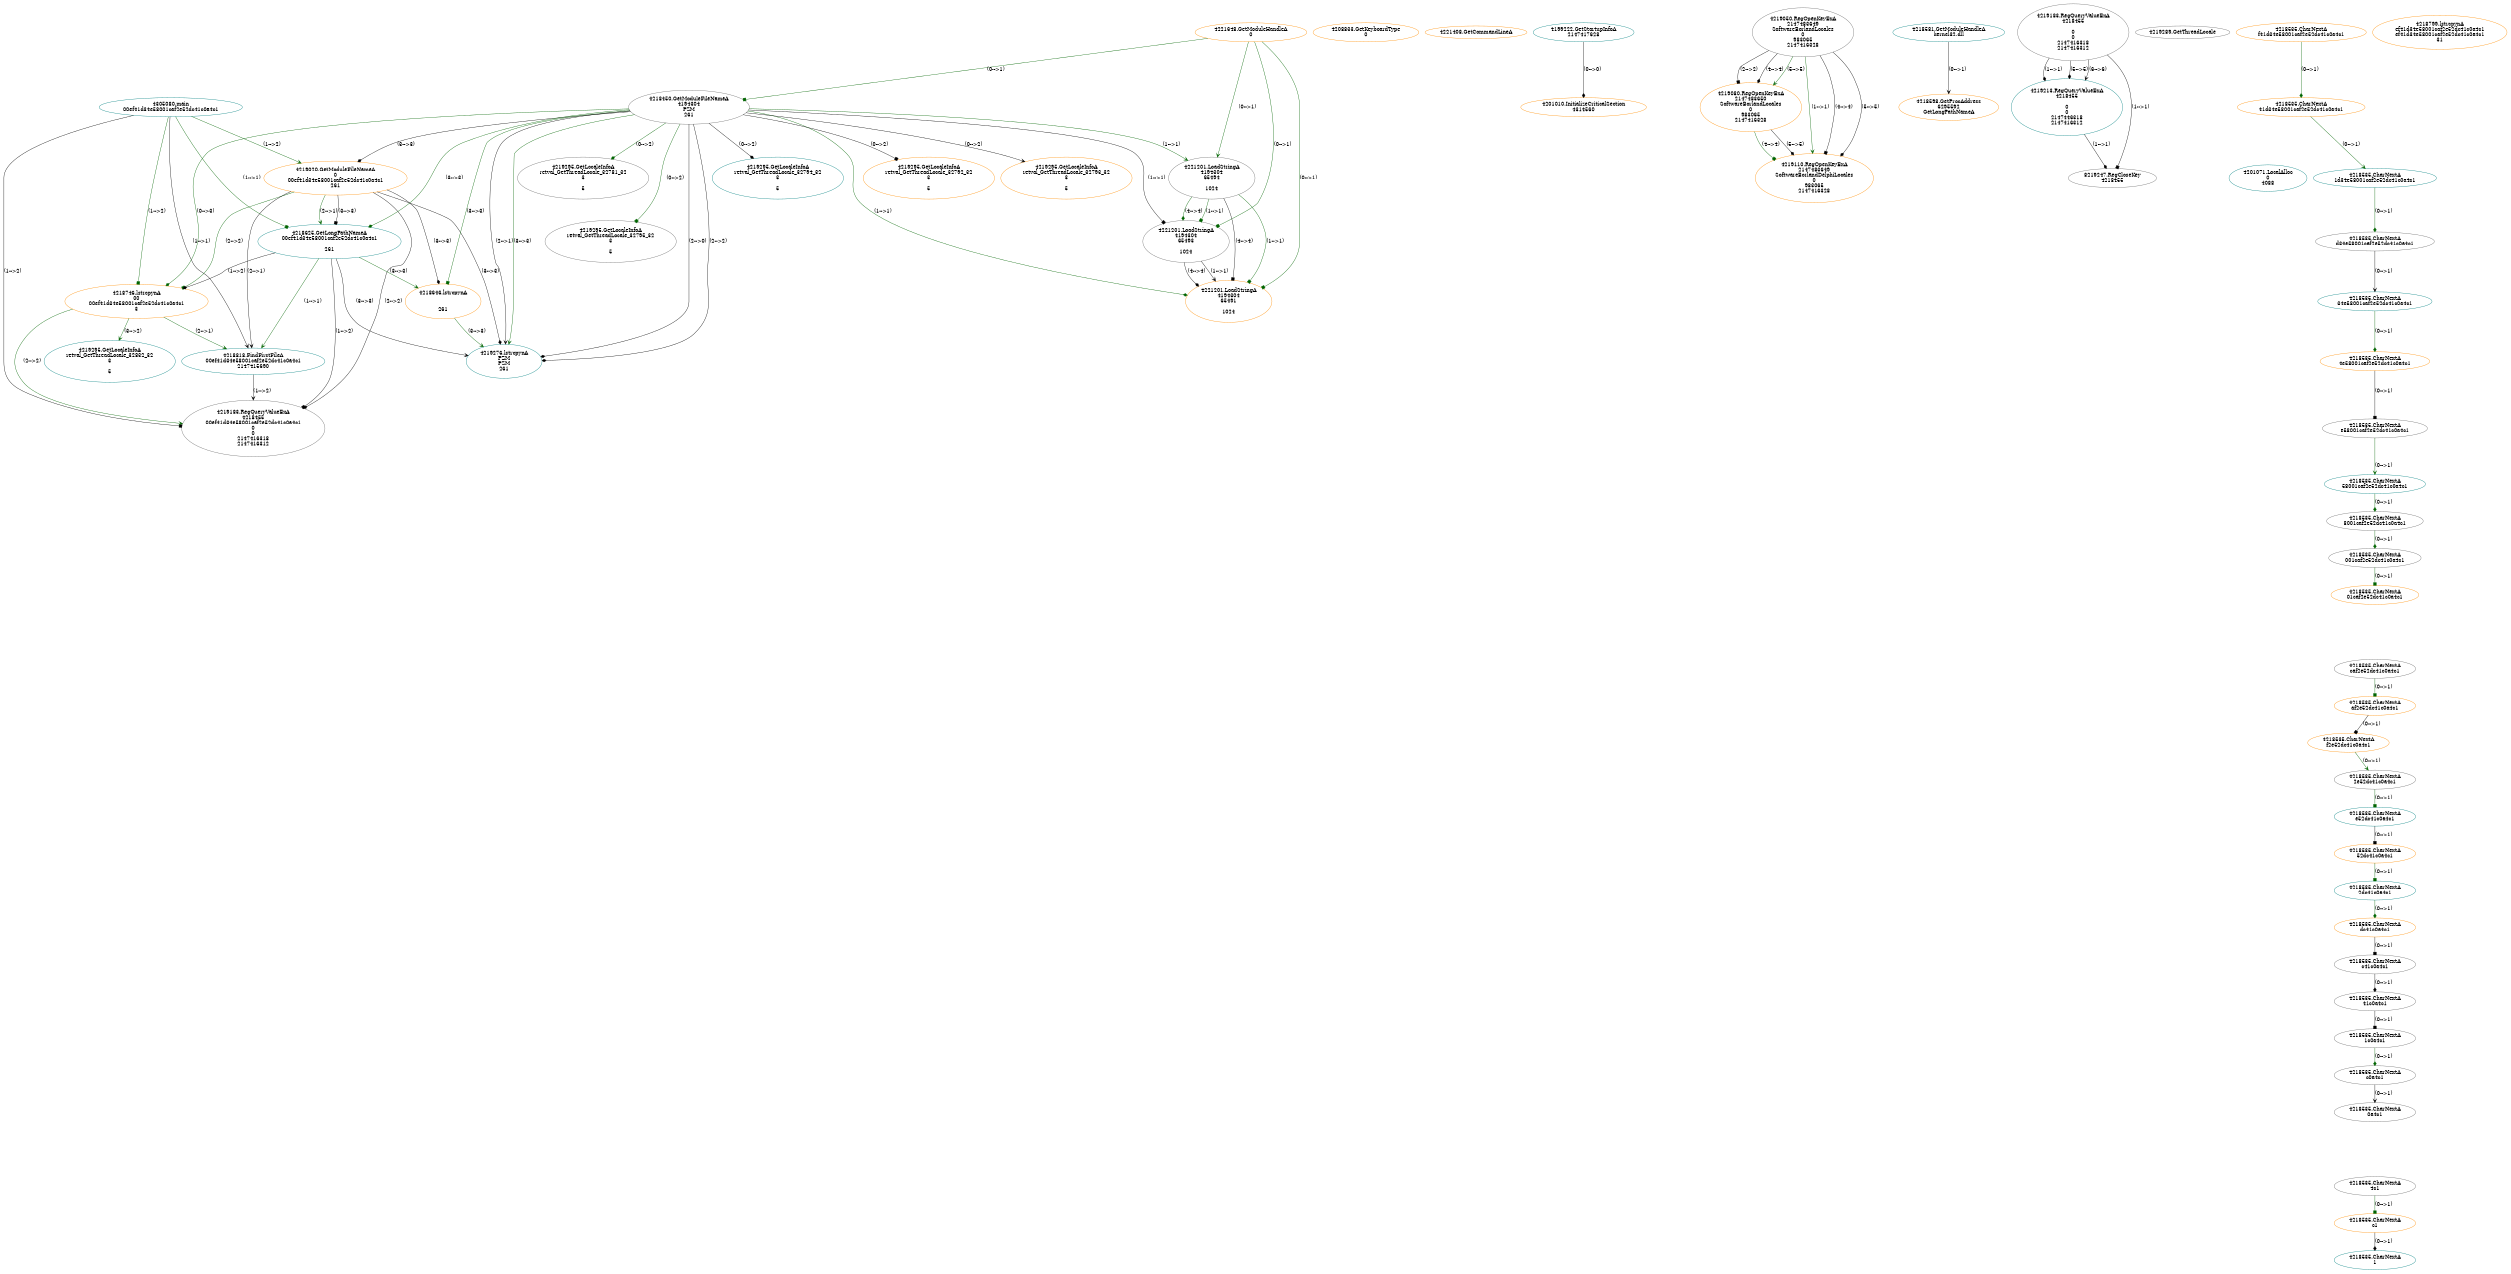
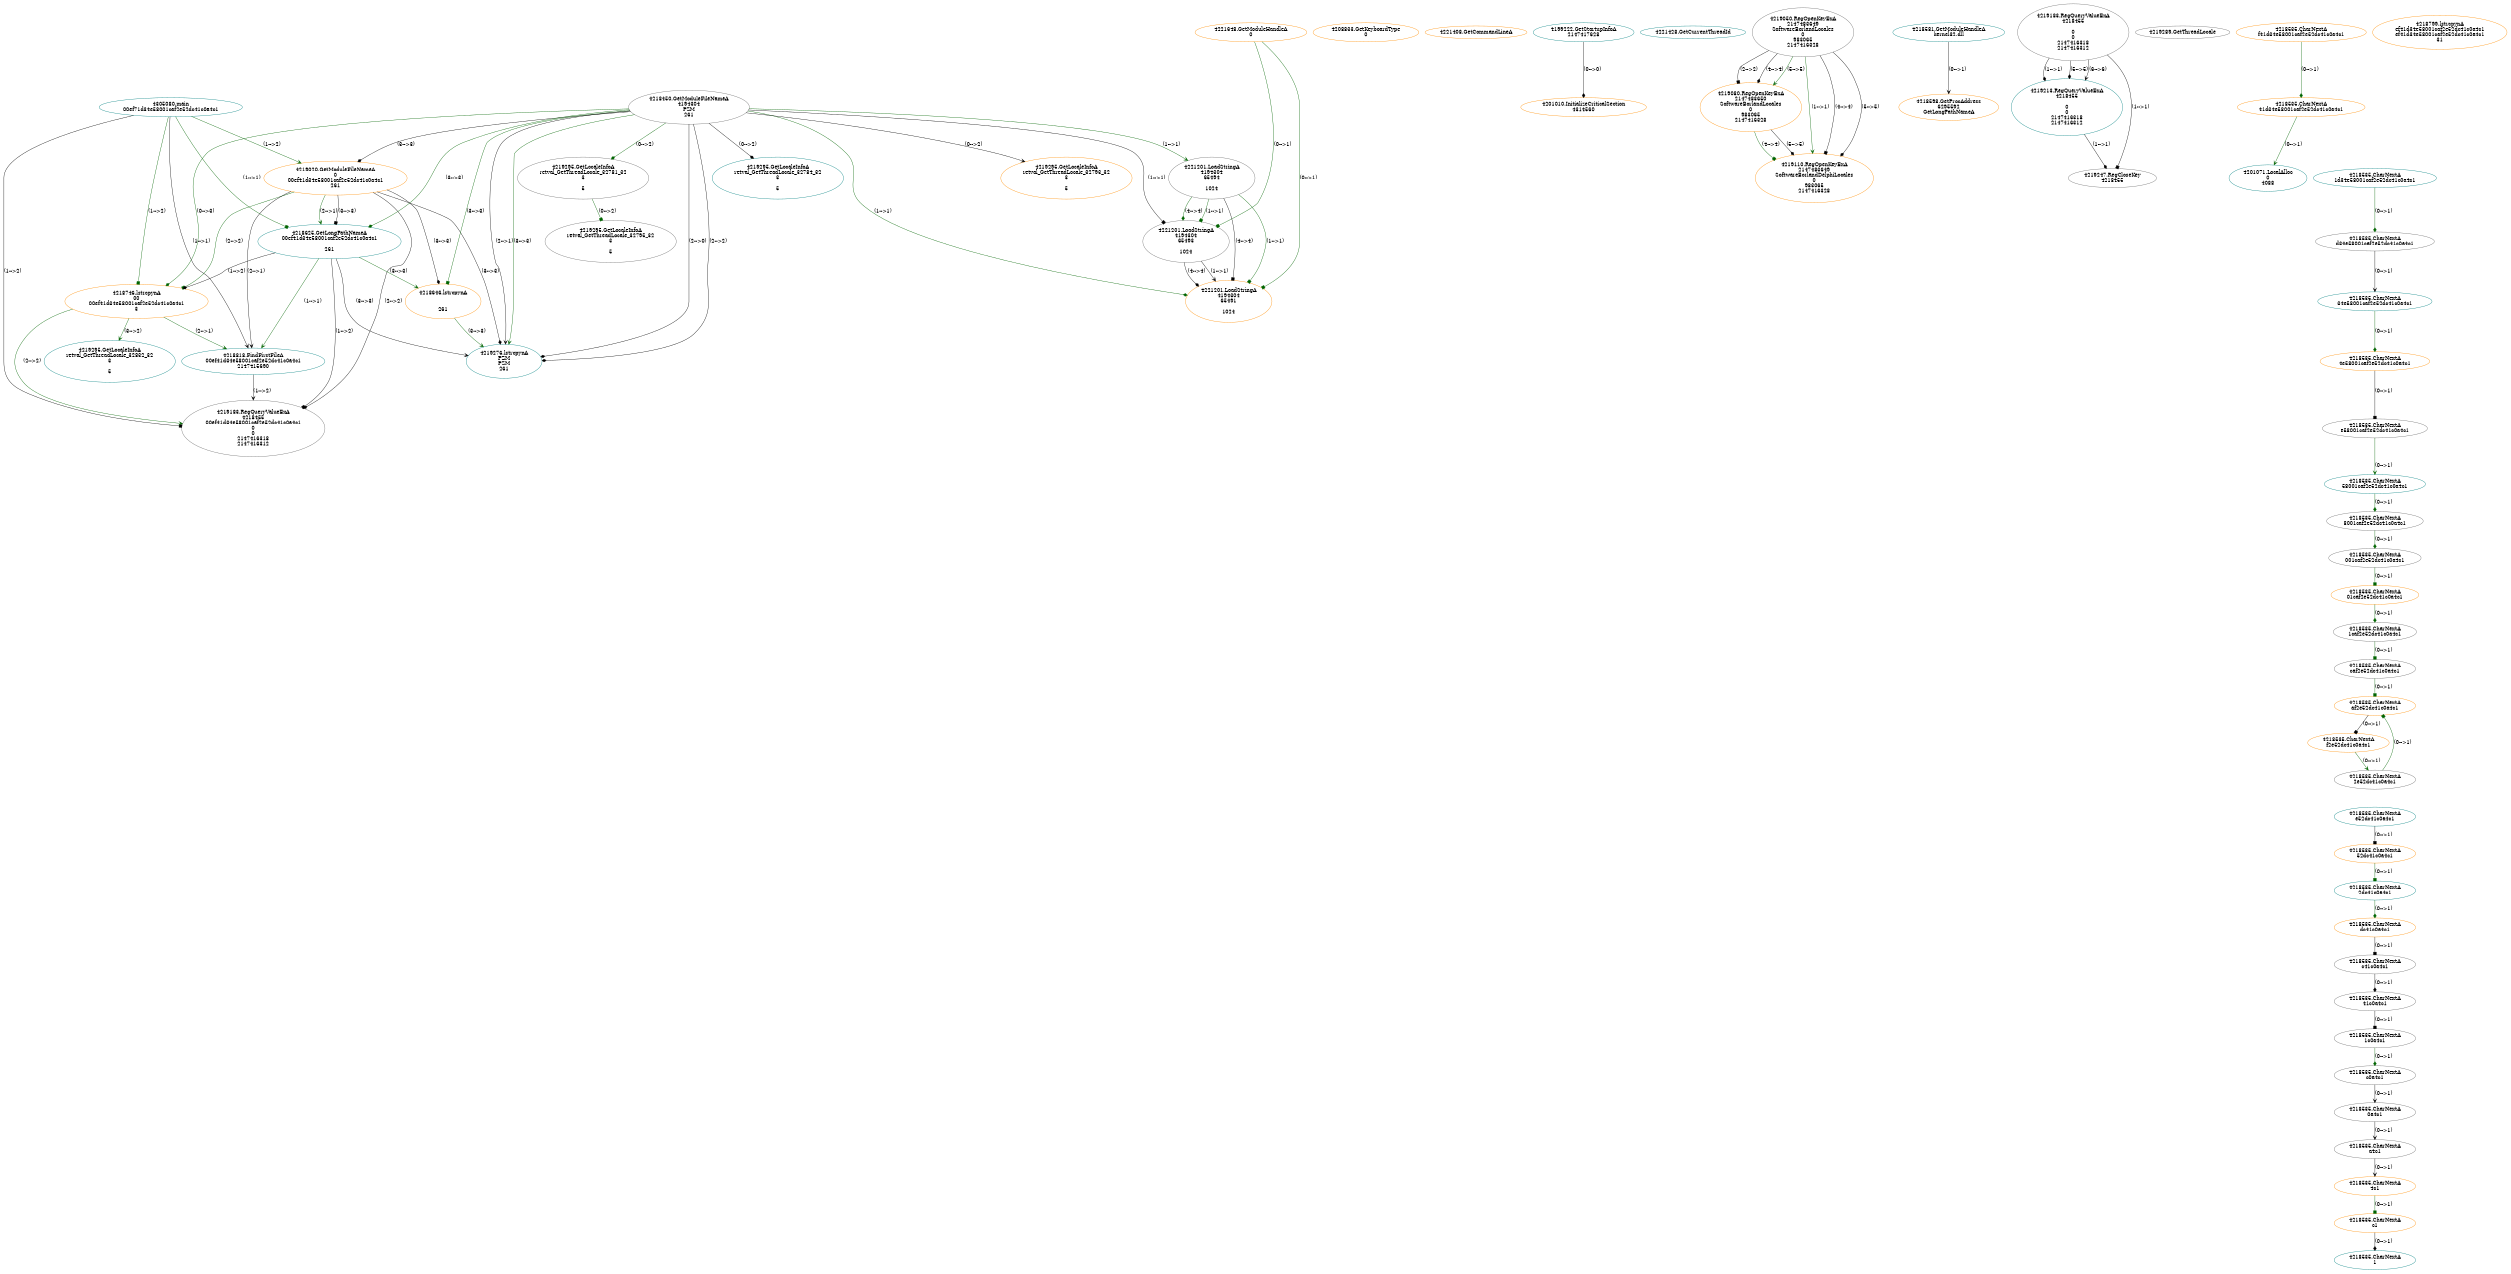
  digraph {
    node [color=gray40]
    edge [arrowhead=box color=darkgreen]
-   n1 [color=teal label="4305080.main\n00ef41d34e58001caf2e52dc41c0a4c1"]
+   n1 [color=teal label="4305080.main\n00ef71d34e58001caf2e52dc41c0a4c1"]
    n2 [color=darkorange label="4219020.GetModuleFileNameA\n0\n00ef41d34e58001caf2e52dc41c0a4c1\n261"]
    n3 [color=teal label="4218625.GetLongPathNameA\n00ef41d34e58001caf2e52dc41c0a4c1\n\n261"]
    n4 [color=darkorange label="4218746.lstrcpynA\n00\n00ef41d34e58001caf2e52dc41c0a4c1\n3"]
    n5 [color=teal label="4218818.FindFirstFileA\n00ef41d34e58001caf2e52dc41c0a4c1\n2147415690"]
    n6 [label="4219183.RegQueryValueExA\n4218455\n00ef41d34e58001caf2e52dc41c0a4c1\n0\n0\n2147416318\n2147416312"]
    n7 [color=darkorange label="4218646.lstrcpynA\n\n\n261"]
    n8 [color=teal label="4219276.lstrcpynA\nPZM\nPZM\n261"]
    n9 [color=teal label="4219295.GetLocaleInfoA\nretval_GetThreadLocale_32832_32\n3\n\n5"]
    n10 [color=darkorange label="4221648.GetModuleHandleA\n0"]
    n11 [label="4218450.GetModuleFileNameA\n4194304\nPZM\n261"]
    n12 [label="4221201.LoadStringA\n4194304\n65494\n\n1024"]
    n13 [label="4221201.LoadStringA\n4194304\n65493\n\n1024"]
    n14 [color=darkorange label="4221201.LoadStringA\n4194304\n65491\n\n1024"]
-   n15 [color=teal label="4219295.GetLocaleInfoA\nretval_GetThreadLocale_32794_32\n3\n\n5"]
+   n15 [color=teal label="4219295.GetLocaleInfoA\nretval_GetThreadLocale_32784_32\n3\n\n5"]
    n16 [label="4219295.GetLocaleInfoA\nretval_GetThreadLocale_32795_32\n3\n\n5"]
-   n17 [color=darkorange label="4219295.GetLocaleInfoA\nretval_GetThreadLocale_32792_32\n3\n\n5"]
    n18 [color=darkorange label="4219295.GetLocaleInfoA\nretval_GetThreadLocale_32793_32\n3\n\n5"]
    n19 [label="4219295.GetLocaleInfoA\nretval_GetThreadLocale_32781_32\n3\n\n5"]
    n20 [color=darkorange label="4208833.GetKeyboardType\n0"]
    n21 [color=darkorange label="4221408.GetCommandLineA\n"]
    n22 [color=teal label="4199222.GetStartupInfoA\n2147417628"]
    n23 [color=darkorange label="4201010.InitializeCriticalSection\n4314560"]
+   n24 [color=teal label="4221428.GetCurrentThreadId\n"]
    n25 [label="4219050.RegOpenKeyExA\n2147483649\nSoftware\Borland\Locales\n0\n983065\n2147416328"]
    n26 [color=darkorange label="4219080.RegOpenKeyExA\n2147483650\nSoftware\Borland\Locales\n0\n983065\n2147416328"]
    n27 [color=darkorange label="4219110.RegOpenKeyExA\n2147483649\nSoftware\Borland\Delphi\Locales\n0\n983065\n2147416328"]
    n28 [color=teal label="4218581.GetModuleHandleA\nkernel32.dll"]
    n29 [color=darkorange label="4218598.GetProcAddress\n6295592\nGetLongPathNameA"]
    n30 [label="4219183.RegQueryValueExA\n4218455\n\n0\n0\n2147416318\n2147416312"]
-   n31 [color=teal label="4219213.RegQueryValueExA\n4218455\n\n0\n0\n2147446318\n2147416312"]
-   n32 [label="8219247.RegCloseKey\n4218455"]
+   n31 [color=teal label="4219213.RegQueryValueExA\n4218455\n\n0\n0\n2147416318\n2147416312"]
+   n32 [label="4219247.RegCloseKey\n4218455"]
    n33 [label="4219289.GetThreadLocale\n"]
    n34 [color=teal label="4201071.LocalAlloc\n0\n4088"]
    n35 [color=darkorange label="4218535.CharNextA\nf41d34e58001caf2e52dc41c0a4c1"]
    n36 [color=darkorange label="4218535.CharNextA\n41d34e58001caf2e52dc41c0a4c1"]
    n37 [color=teal label="4218535.CharNextA\n1d34e58001caf2e52dc41c0a4c1"]
    n38 [label="4218535.CharNextA\nd34e58001caf2e52dc41c0a4c1"]
    n39 [color=teal label="4218535.CharNextA\n34e58001caf2e52dc41c0a4c1"]
    n40 [color=darkorange label="4218535.CharNextA\n4e58001caf2e52dc41c0a4c1"]
    n41 [label="4218535.CharNextA\ne58001caf2e52dc41c0a4c1"]
    n42 [color=teal label="4218535.CharNextA\n58001caf2e52dc41c0a4c1"]
    n43 [label="4218535.CharNextA\n8001caf2e52dc41c0a4c1"]
    n44 [label="4218535.CharNextA\n001caf2e52dc41c0a4c1"]
    n45 [color=darkorange label="4218535.CharNextA\n01caf2e52dc41c0a4c1"]
+   n46 [label="4218535.CharNextA\n1caf2e52dc41c0a4c1"]
    n47 [label="4218535.CharNextA\ncaf2e52dc41c0a4c1"]
    n48 [color=darkorange label="4218535.CharNextA\naf2e52dc41c0a4c1"]
    n49 [color=darkorange label="4218535.CharNextA\nf2e52dc41c0a4c1"]
    n50 [label="4218535.CharNextA\n2e52dc41c0a4c1"]
    n51 [color=teal label="4218535.CharNextA\ne52dc41c0a4c1"]
    n52 [color=darkorange label="4218535.CharNextA\n52dc41c0a4c1"]
    n53 [color=teal label="4218535.CharNextA\n2dc41c0a4c1"]
    n54 [color=darkorange label="4218535.CharNextA\ndc41c0a4c1"]
    n55 [label="4218535.CharNextA\nc41c0a4c1"]
    n56 [label="4218535.CharNextA\n41c0a4c1"]
    n57 [label="4218535.CharNextA\n1c0a4c1"]
    n58 [label="4218535.CharNextA\nc0a4c1"]
    n59 [label="4218535.CharNextA\n0a4c1"]
-   n61 [label="4218535.CharNextA\n4c1"]
+   n60 [label="4218535.CharNextA\na4c1"]
+   n61 [color=darkorange label="4218535.CharNextA\n4c1"]
    n62 [color=darkorange label="4218535.CharNextA\nc1"]
    n63 [color=teal label="4218535.CharNextA\n1"]
    n64 [color=darkorange label="4218799.lstrcpynA\nef41d34e58001caf2e52dc41c0a4c1\nef41d34e58001caf2e52dc41c0a4c1\n31"]
    n1 -> n2 [arrowhead=vee label="(1-->2)"]
    n1 -> n3 [label="(1-->1)"]
    n1 -> n4 [label="(1-->2)"]
    n1 -> n5 [arrowhead=vee color=black label="(1-->1)"]
    n1 -> n6 [color=black label="(1-->2)"]
    n2 -> n3 [arrowhead=vee label="(2-->1)"]
    n2 -> n3 [color=black label="(3-->3)"]
    n2 -> n4 [label="(2-->2)"]
    n2 -> n5 [arrowhead=vee color=black label="(2-->1)"]
    n2 -> n6 [arrowhead=diamond color=black label="(2-->2)"]
    n2 -> n7 [arrowhead=diamond color=black label="(3-->3)"]
    n2 -> n8 [arrowhead=diamond color=black label="(3-->3)"]
    n3 -> n4 [arrowhead=diamond color=black label="(1-->2)"]
    n3 -> n5 [arrowhead=vee label="(1-->1)"]
    n3 -> n6 [color=black label="(1-->2)"]
    n3 -> n7 [arrowhead=vee label="(3-->3)"]
    n3 -> n8 [arrowhead=vee color=black label="(3-->3)"]
    n4 -> n5 [arrowhead=vee label="(2-->1)"]
    n4 -> n6 [arrowhead=vee label="(2-->2)"]
    n4 -> n9 [arrowhead=vee label="(3-->2)"]
    n5 -> n6 [arrowhead=vee color=black label="(1-->2)"]
    n7 -> n8 [arrowhead=vee label="(3-->3)"]
-   n10 -> n11 [label="(0-->1)"]
-   n10 -> n12 [arrowhead=vee label="(0-->1)"]
    n10 -> n13 [label="(0-->1)"]
    n10 -> n14 [label="(0-->1)"]
    n11 -> n2 [arrowhead=diamond color=black label="(3-->3)"]
    n11 -> n3 [arrowhead=diamond label="(3-->3)"]
    n11 -> n4 [arrowhead=diamond label="(0-->3)"]
    n11 -> n7 [label="(3-->3)"]
    n11 -> n8 [arrowhead=vee color=black label="(2-->1)"]
    n11 -> n8 [arrowhead=diamond color=black label="(2-->2)"]
    n11 -> n8 [arrowhead=vee label="(3-->3)"]
    n11 -> n8 [arrowhead=diamond color=black label="(2-->0)"]
    n11 -> n12 [arrowhead=vee label="(1-->1)"]
    n11 -> n13 [color=black label="(1-->1)"]
    n11 -> n14 [arrowhead=diamond label="(1-->1)"]
    n11 -> n15 [arrowhead=diamond color=black label="(0-->2)"]
-   n11 -> n16 [label="(0-->2)"]
-   n11 -> n17 [color=black label="(0-->2)"]
+   n19 -> n16 [label="(0-->2)"]
    n11 -> n18 [arrowhead=vee color=black label="(0-->2)"]
    n11 -> n19 [arrowhead=diamond label="(0-->2)"]
    n12 -> n13 [label="(1-->1)"]
    n12 -> n13 [arrowhead=diamond label="(4-->4)"]
    n12 -> n14 [label="(1-->1)"]
    n12 -> n14 [color=black label="(4-->4)"]
    n13 -> n14 [arrowhead=vee color=black label="(1-->1)"]
    n13 -> n14 [arrowhead=diamond color=black label="(4-->4)"]
    n22 -> n23 [arrowhead=diamond color=black label="(0-->0)"]
    n25 -> n26 [color=black label="(2-->2)"]
    n25 -> n26 [arrowhead=diamond color=black label="(4-->4)"]
    n25 -> n26 [arrowhead=vee label="(5-->5)"]
    n25 -> n27 [arrowhead=vee label="(1-->1)"]
    n25 -> n27 [color=black label="(4-->4)"]
    n25 -> n27 [arrowhead=diamond color=black label="(5-->5)"]
    n26 -> n27 [label="(4-->4)"]
    n26 -> n27 [arrowhead=diamond color=black label="(5-->5)"]
    n28 -> n29 [arrowhead=vee color=black label="(0-->1)"]
    n30 -> n31 [arrowhead=diamond color=black label="(1-->1)"]
    n30 -> n31 [arrowhead=diamond color=black label="(5-->5)"]
    n30 -> n31 [arrowhead=vee color=black label="(6-->6)"]
    n30 -> n32 [color=black label="(1-->1)"]
    n31 -> n32 [arrowhead=diamond color=black label="(1-->1)"]
    n35 -> n36 [arrowhead=diamond label="(0-->1)"]
-   n36 -> n37 [arrowhead=vee label="(0-->1)"]
+   n36 -> n34 [arrowhead=vee label="(0-->1)"]
    n37 -> n38 [arrowhead=diamond label="(0-->1)"]
    n38 -> n39 [arrowhead=vee color=black label="(0-->1)"]
    n39 -> n40 [arrowhead=diamond label="(0-->1)"]
    n40 -> n41 [color=black label="(0-->1)"]
    n41 -> n42 [arrowhead=vee label="(0-->1)"]
    n42 -> n43 [arrowhead=diamond label="(0-->1)"]
    n43 -> n44 [arrowhead=diamond label="(0-->1)"]
    n44 -> n45 [label="(0-->1)"]
+   n45 -> n46 [arrowhead=diamond label="(0-->1)"]
+   n46 -> n47 [label="(0-->1)"]
    n47 -> n48 [label="(0-->1)"]
    n48 -> n49 [color=black label="(0-->1)"]
    n49 -> n50 [arrowhead=vee label="(0-->1)"]
-   n50 -> n51 [label="(0-->1)"]
+   n50 -> n48 [label="(0-->1)"]
    n51 -> n52 [color=black label="(0-->1)"]
    n52 -> n53 [label="(0-->1)"]
    n53 -> n54 [arrowhead=diamond label="(0-->1)"]
    n54 -> n55 [color=black label="(0-->1)"]
    n55 -> n56 [arrowhead=diamond color=black label="(0-->1)"]
    n56 -> n57 [color=black label="(0-->1)"]
    n57 -> n58 [arrowhead=diamond label="(0-->1)"]
    n58 -> n59 [arrowhead=vee color=black label="(0-->1)"]
+   n59 -> n60 [arrowhead=vee color=black label="(0-->1)"]
+   n60 -> n61 [arrowhead=vee color=black label="(0-->1)"]
    n61 -> n62 [label="(0-->1)"]
    n62 -> n63 [arrowhead=diamond color=black label="(0-->1)"]
  }
